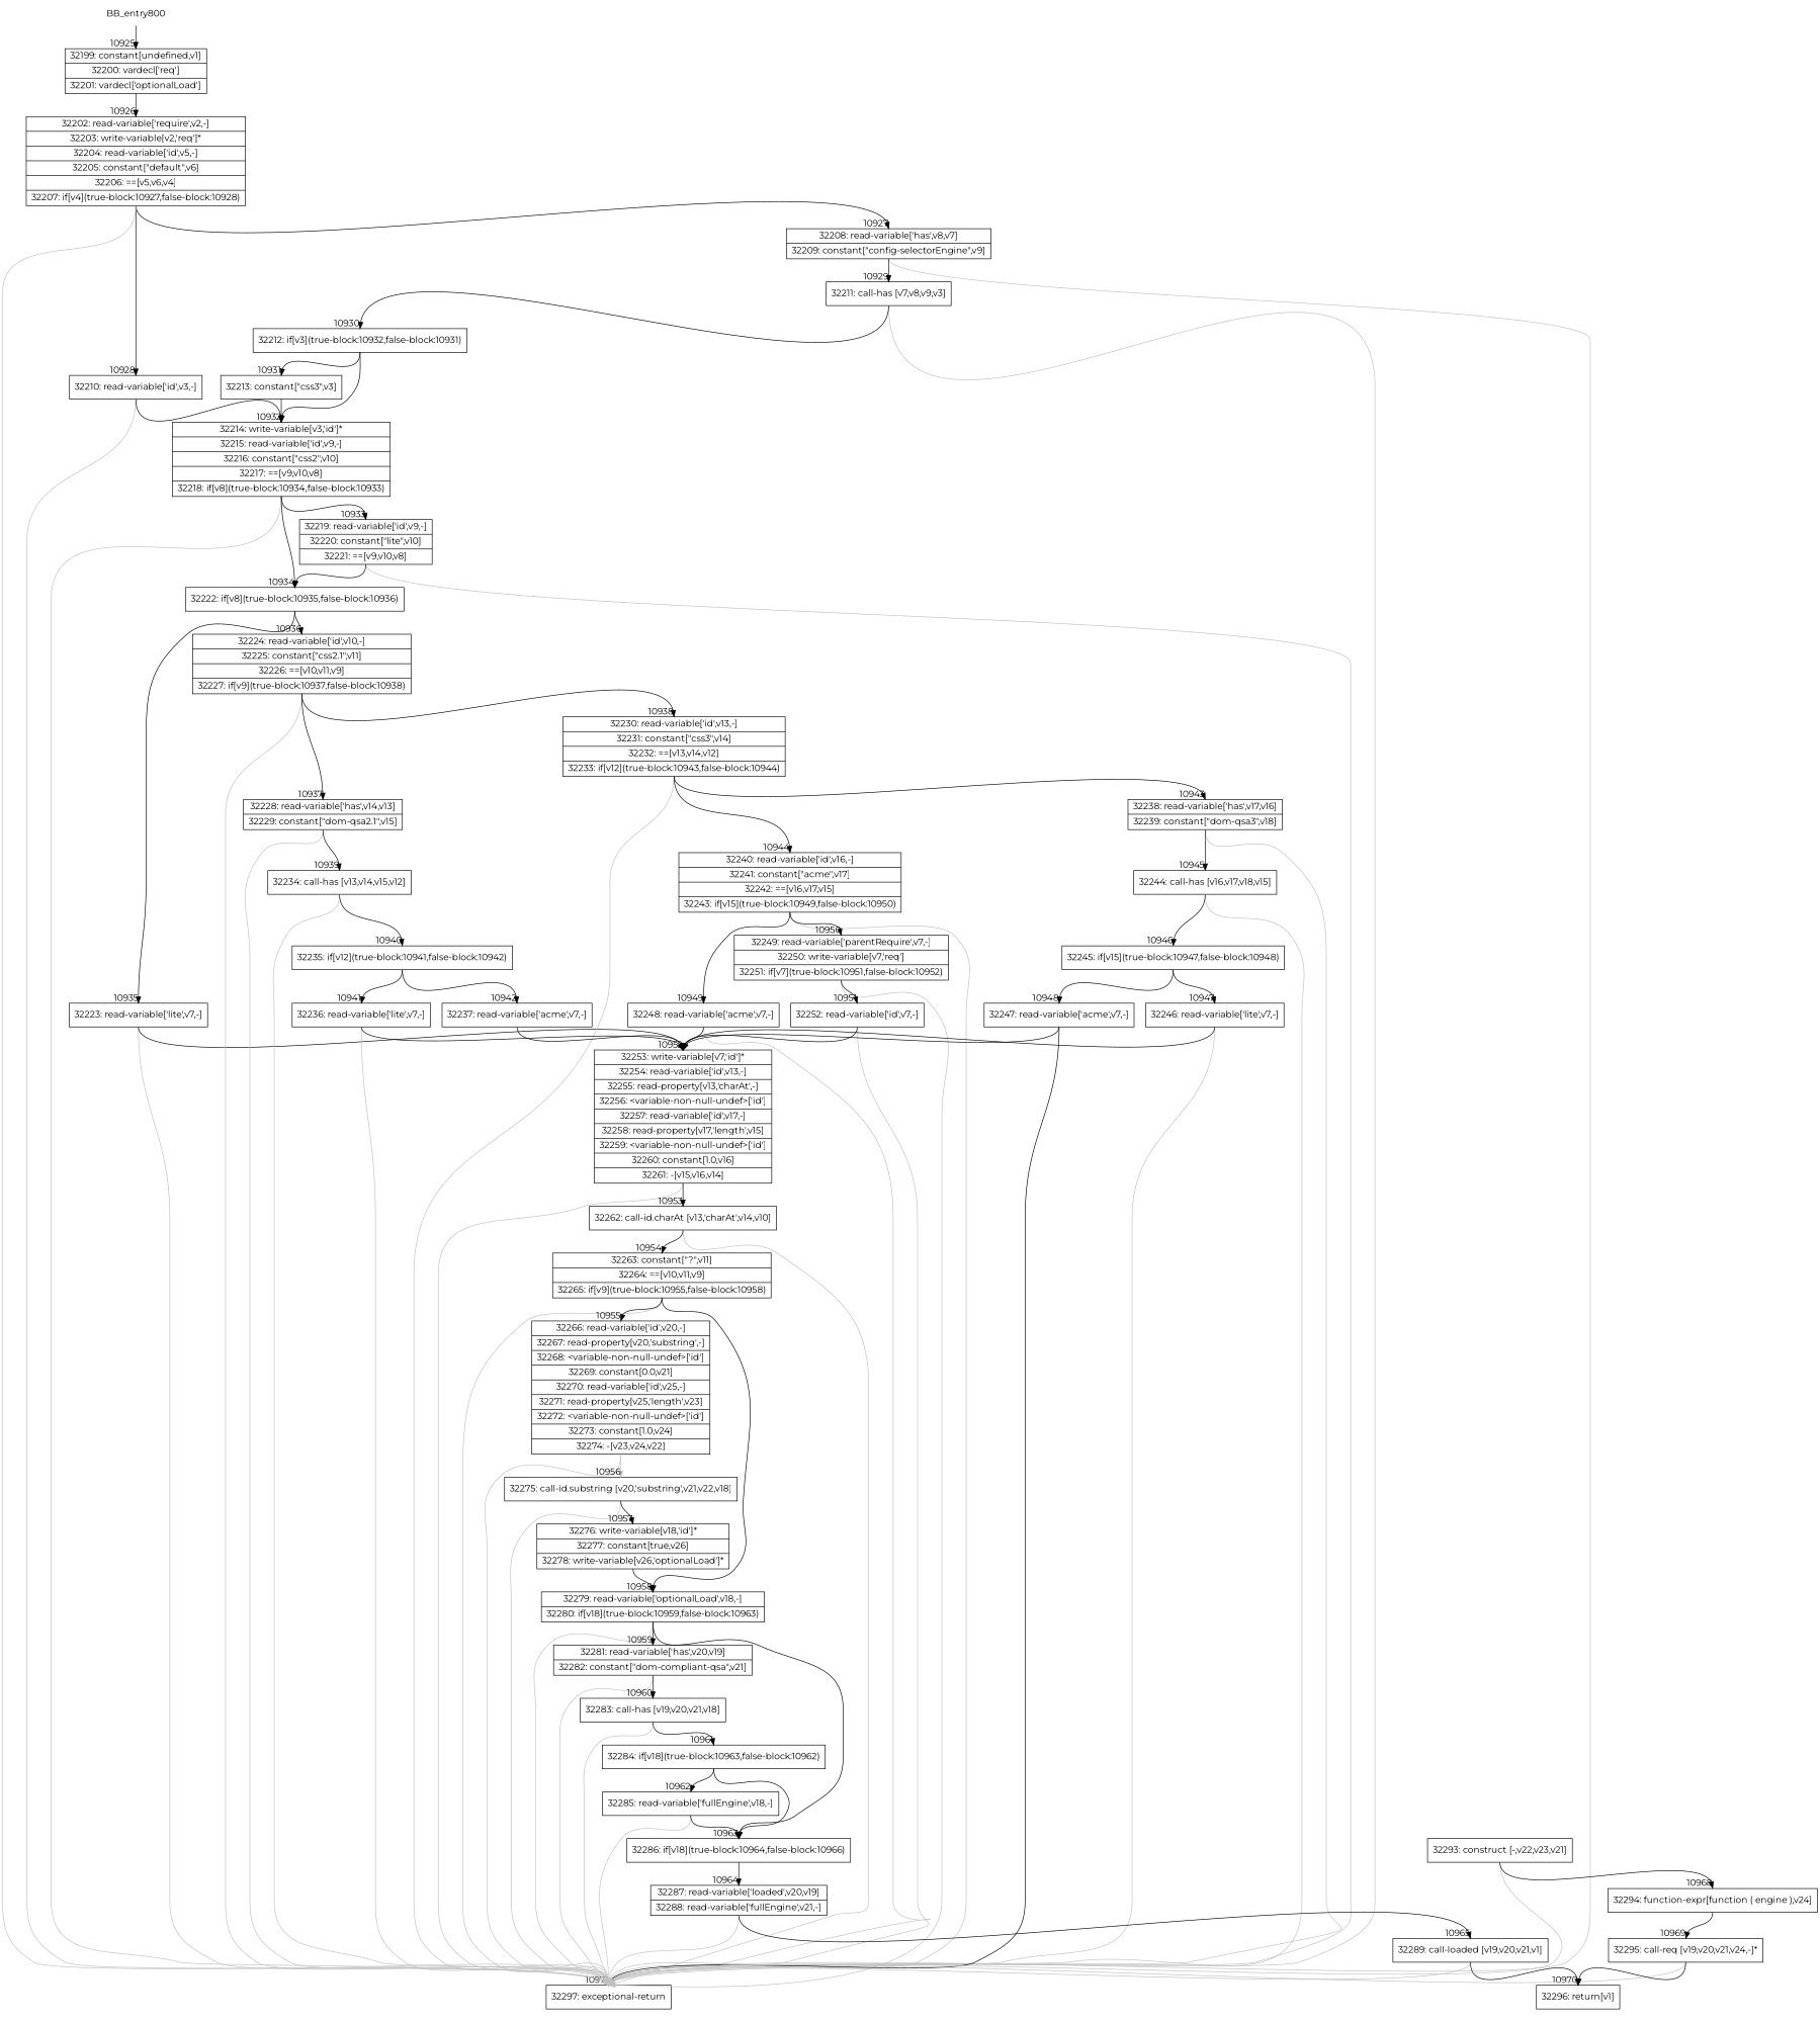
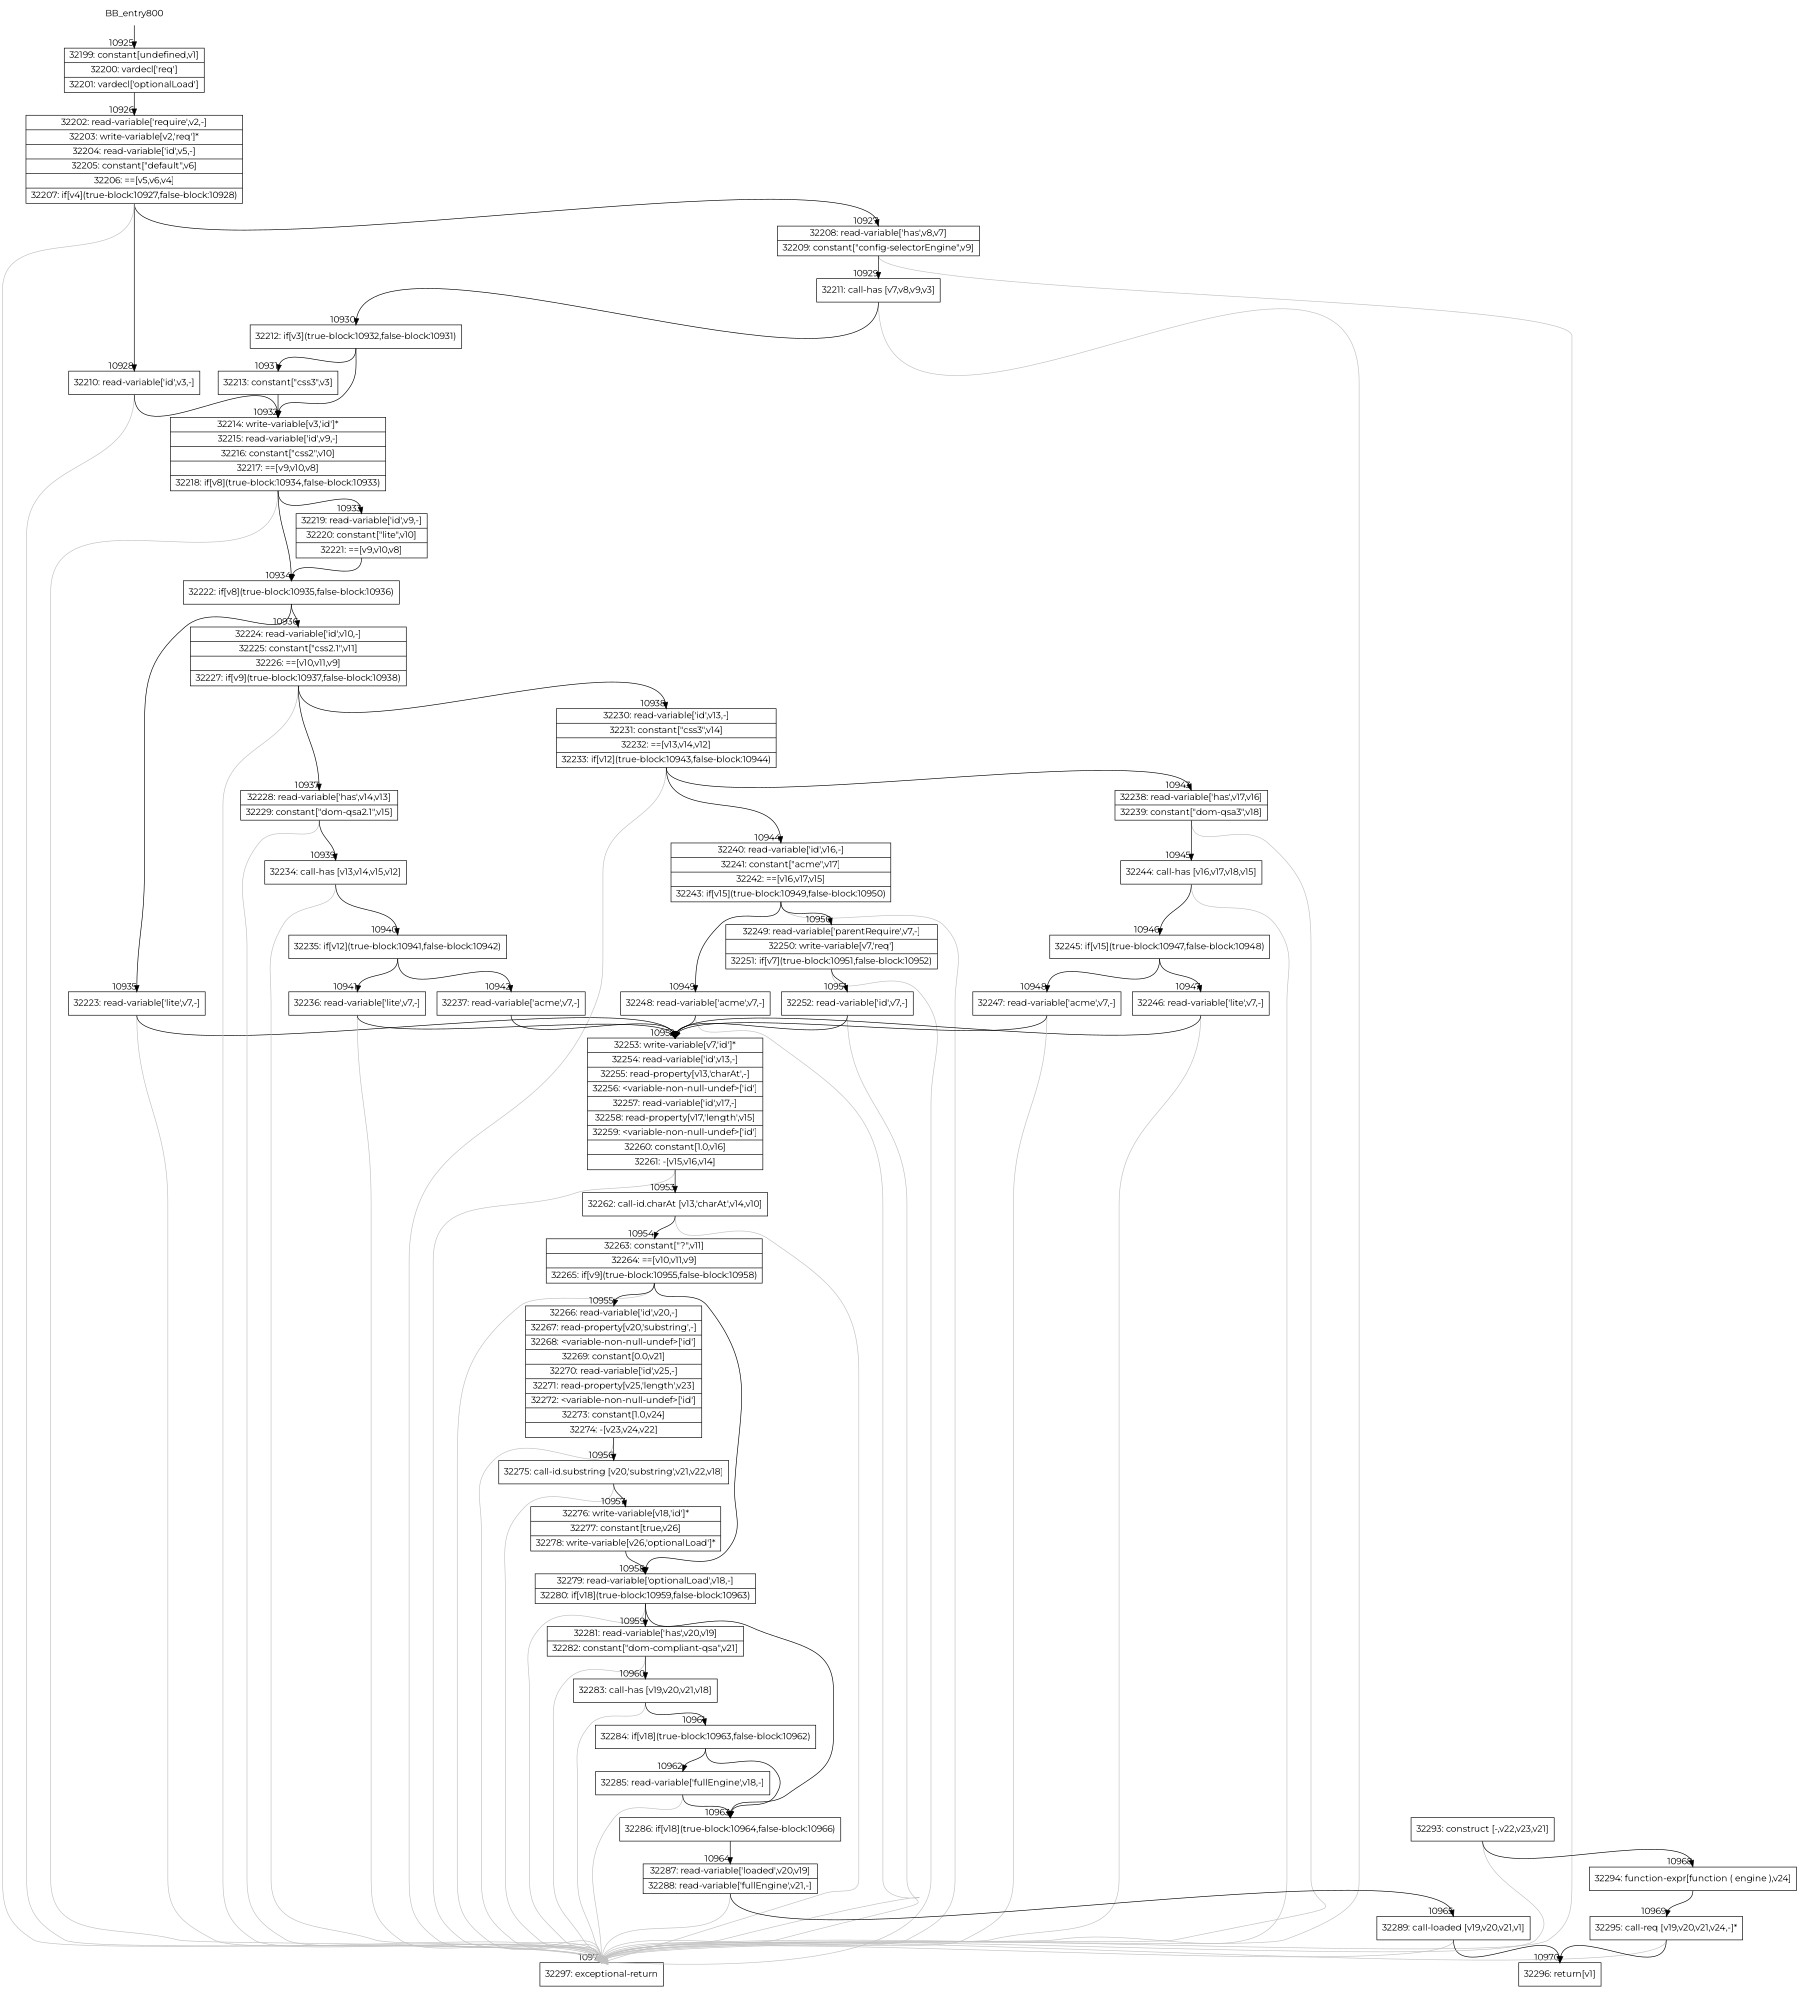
  digraph {
    fontname=Montserrat
    rankdir=TD
    node [fontname=Montserrat shape=record]
    edge [fontname=Montserrat headport=n tailport=s]
    BB_entry800 [shape=none]
    n2 [label="{32199: constant[undefined,v1]|32200: vardecl['req']|32201: vardecl['optionalLoad']}"]
    n3 [label="{32202: read-variable['require',v2,-]|32203: write-variable[v2,'req']*|32204: read-variable['id',v5,-]|32205: constant[\"default\",v6]|32206: ==[v5,v6,v4]|32207: if[v4](true-block:10927,false-block:10928)}"]
    n4 [label="{32208: read-variable['has',v8,v7]|32209: constant[\"config-selectorEngine\",v9]}"]
    n5 [label="{32210: read-variable['id',v3,-]}"]
    n6 [label="{32297: exceptional-return}"]
    n7 [label="{32211: call-has [v7,v8,v9,v3]}"]
    n8 [label="{32214: write-variable[v3,'id']*|32215: read-variable['id',v9,-]|32216: constant[\"css2\",v10]|32217: ==[v9,v10,v8]|32218: if[v8](true-block:10934,false-block:10933)}"]
    n9 [label="{32212: if[v3](true-block:10932,false-block:10931)}"]
    n10 [label="{32222: if[v8](true-block:10935,false-block:10936)}"]
    n11 [label="{32219: read-variable['id',v9,-]|32220: constant[\"lite\",v10]|32221: ==[v9,v10,v8]}"]
    n12 [label="{32213: constant[\"css3\",v3]}"]
    n13 [label="{32223: read-variable['lite',v7,-]}"]
    n14 [label="{32224: read-variable['id',v10,-]|32225: constant[\"css2.1\",v11]|32226: ==[v10,v11,v9]|32227: if[v9](true-block:10937,false-block:10938)}"]
    n15 [label="{32253: write-variable[v7,'id']*|32254: read-variable['id',v13,-]|32255: read-property[v13,'charAt',-]|32256: \<variable-non-null-undef\>['id']|32257: read-variable['id',v17,-]|32258: read-property[v17,'length',v15]|32259: \<variable-non-null-undef\>['id']|32260: constant[1.0,v16]|32261: -[v15,v16,v14]}"]
    n16 [label="{32228: read-variable['has',v14,v13]|32229: constant[\"dom-qsa2.1\",v15]}"]
    n17 [label="{32230: read-variable['id',v13,-]|32231: constant[\"css3\",v14]|32232: ==[v13,v14,v12]|32233: if[v12](true-block:10943,false-block:10944)}"]
    n18 [label="{32262: call-id.charAt [v13,'charAt',v14,v10]}"]
    n19 [label="{32234: call-has [v13,v14,v15,v12]}"]
    n20 [label="{32238: read-variable['has',v17,v16]|32239: constant[\"dom-qsa3\",v18]}"]
    n21 [label="{32240: read-variable['id',v16,-]|32241: constant[\"acme\",v17]|32242: ==[v16,v17,v15]|32243: if[v15](true-block:10949,false-block:10950)}"]
    n22 [label="{32263: constant[\"?\",v11]|32264: ==[v10,v11,v9]|32265: if[v9](true-block:10955,false-block:10958)}"]
    n23 [label="{32235: if[v12](true-block:10941,false-block:10942)}"]
    n24 [label="{32244: call-has [v16,v17,v18,v15]}"]
    n25 [label="{32248: read-variable['acme',v7,-]}"]
    n26 [label="{32249: read-variable['parentRequire',v7,-]|32250: write-variable[v7,'req']|32251: if[v7](true-block:10951,false-block:10952)}"]
    n27 [label="{32236: read-variable['lite',v7,-]}"]
    n28 [label="{32237: read-variable['acme',v7,-]}"]
    n29 [label="{32245: if[v15](true-block:10947,false-block:10948)}"]
    n30 [label="{32252: read-variable['id',v7,-]}"]
    n31 [label="{32246: read-variable['lite',v7,-]}"]
    n32 [label="{32247: read-variable['acme',v7,-]}"]
    n33 [label="{32266: read-variable['id',v20,-]|32267: read-property[v20,'substring',-]|32268: \<variable-non-null-undef\>['id']|32269: constant[0.0,v21]|32270: read-variable['id',v25,-]|32271: read-property[v25,'length',v23]|32272: \<variable-non-null-undef\>['id']|32273: constant[1.0,v24]|32274: -[v23,v24,v22]}"]
    n34 [label="{32279: read-variable['optionalLoad',v18,-]|32280: if[v18](true-block:10959,false-block:10963)}"]
    n35 [label="{32275: call-id.substring [v20,'substring',v21,v22,v18]}"]
    n36 [label="{32286: if[v18](true-block:10964,false-block:10966)}"]
    n37 [label="{32281: read-variable['has',v20,v19]|32282: constant[\"dom-compliant-qsa\",v21]}"]
    n38 [label="{32276: write-variable[v18,'id']*|32277: constant[true,v26]|32278: write-variable[v26,'optionalLoad']*}"]
    n39 [label="{32287: read-variable['loaded',v20,v19]|32288: read-variable['fullEngine',v21,-]}"]
    n40 [label="{32283: call-has [v19,v20,v21,v18]}"]
    n41 [label="{32289: call-loaded [v19,v20,v21,v1]}"]
    n42 [label="{32284: if[v18](true-block:10963,false-block:10962)}"]
    n43 [label="{32285: read-variable['fullEngine',v18,-]}"]
    n44 [label="{32296: return[v1]}"]
    n45 [label="{32293: construct [-,v22,v23,v21]}"]
    n46 [label="{32294: function-expr[function ( engine ),v24]}"]
    n47 [label="{32295: call-req [v19,v20,v21,v24,-]*}"]
    BB_entry800 -> n2 [headlabel="    10925"]
    n2 -> n3 [headlabel="      10926"]
    n3 -> n4 [headlabel="      10927"]
    n3 -> n5 [headlabel="      10928"]
    n3 -> n6 [color=gray headlabel="      10971"]
    n4 -> n6 [color=gray]
    n4 -> n7 [headlabel="      10929"]
    n5 -> n6 [color=gray]
    n5 -> n8 [headlabel="      10932"]
    n7 -> n6 [color=gray]
    n7 -> n9 [headlabel="      10930"]
    n8 -> n6 [color=gray]
    n8 -> n10 [headlabel="      10934"]
    n8 -> n11 [headlabel="      10933"]
    n9 -> n8
    n9 -> n12 [headlabel="      10931"]
    n10 -> n13 [headlabel="      10935"]
    n10 -> n14 [headlabel="      10936"]
-   n11 -> n6 [color=gray]
    n11 -> n10
    n12 -> n8
    n13 -> n6 [color=gray]
    n13 -> n15 [headlabel="      10952"]
    n14 -> n6 [color=gray]
    n14 -> n16 [headlabel="      10937"]
    n14 -> n17 [headlabel="      10938"]
    n15 -> n6 [color=gray]
    n15 -> n18 [headlabel="      10953"]
    n16 -> n6 [color=gray]
    n16 -> n19 [headlabel="      10939"]
    n17 -> n6 [color=gray]
    n17 -> n20 [headlabel="      10943"]
    n17 -> n21 [headlabel="      10944"]
    n18 -> n6 [color=gray]
    n18 -> n22 [headlabel="      10954"]
    n19 -> n6 [color=gray]
    n19 -> n23 [headlabel="      10940"]
    n20 -> n6 [color=gray]
    n20 -> n24 [headlabel="      10945"]
    n21 -> n6 [color=gray]
    n21 -> n25 [headlabel="      10949"]
    n21 -> n26 [headlabel="      10950"]
    n22 -> n6 [color=gray]
    n22 -> n33 [headlabel="      10955"]
    n22 -> n34 [headlabel="      10958"]
    n23 -> n27 [headlabel="      10941"]
    n23 -> n28 [headlabel="      10942"]
    n24 -> n6 [color=gray]
    n24 -> n29 [headlabel="      10946"]
    n25 -> n6 [color=gray]
    n25 -> n15
    n26 -> n6 [color=gray]
    n26 -> n30 [headlabel="      10951"]
    n27 -> n6 [color=gray]
    n27 -> n15
    n28 -> n15
    n29 -> n31 [headlabel="      10947"]
    n29 -> n32 [headlabel="      10948"]
    n30 -> n6 [color=gray]
    n30 -> n15
    n31 -> n6 [color=gray]
    n31 -> n15
-   n32 -> n6 [color=black]
+   n32 -> n6 [color=gray]
    n32 -> n15
    n33 -> n6 [color=gray]
-   n33 -> n35 [headlabel="      10956" color=gray]
+   n33 -> n35 [headlabel="      10956"]
    n34 -> n6 [color=gray]
    n34 -> n36 [headlabel="      10963"]
    n34 -> n37 [headlabel="      10959"]
    n35 -> n6 [color=gray]
    n35 -> n38 [headlabel="      10957"]
    n36 -> n39 [headlabel="      10964"]
    n37 -> n6 [color=gray]
    n37 -> n40 [headlabel="      10960"]
    n38 -> n34
    n39 -> n6 [color=gray]
    n39 -> n41 [headlabel="      10965"]
    n40 -> n6 [color=gray]
    n40 -> n42 [headlabel="      10961"]
    n41 -> n6 [color=gray]
    n41 -> n44 [headlabel="      10970"]
    n42 -> n36
    n42 -> n43 [headlabel="      10962"]
    n43 -> n6 [color=gray]
    n43 -> n36
    n45 -> n6 [color=gray]
    n45 -> n46 [headlabel="      10968"]
    n46 -> n47 [headlabel="      10969"]
    n47 -> n6 [color=gray]
    n47 -> n44
  }
